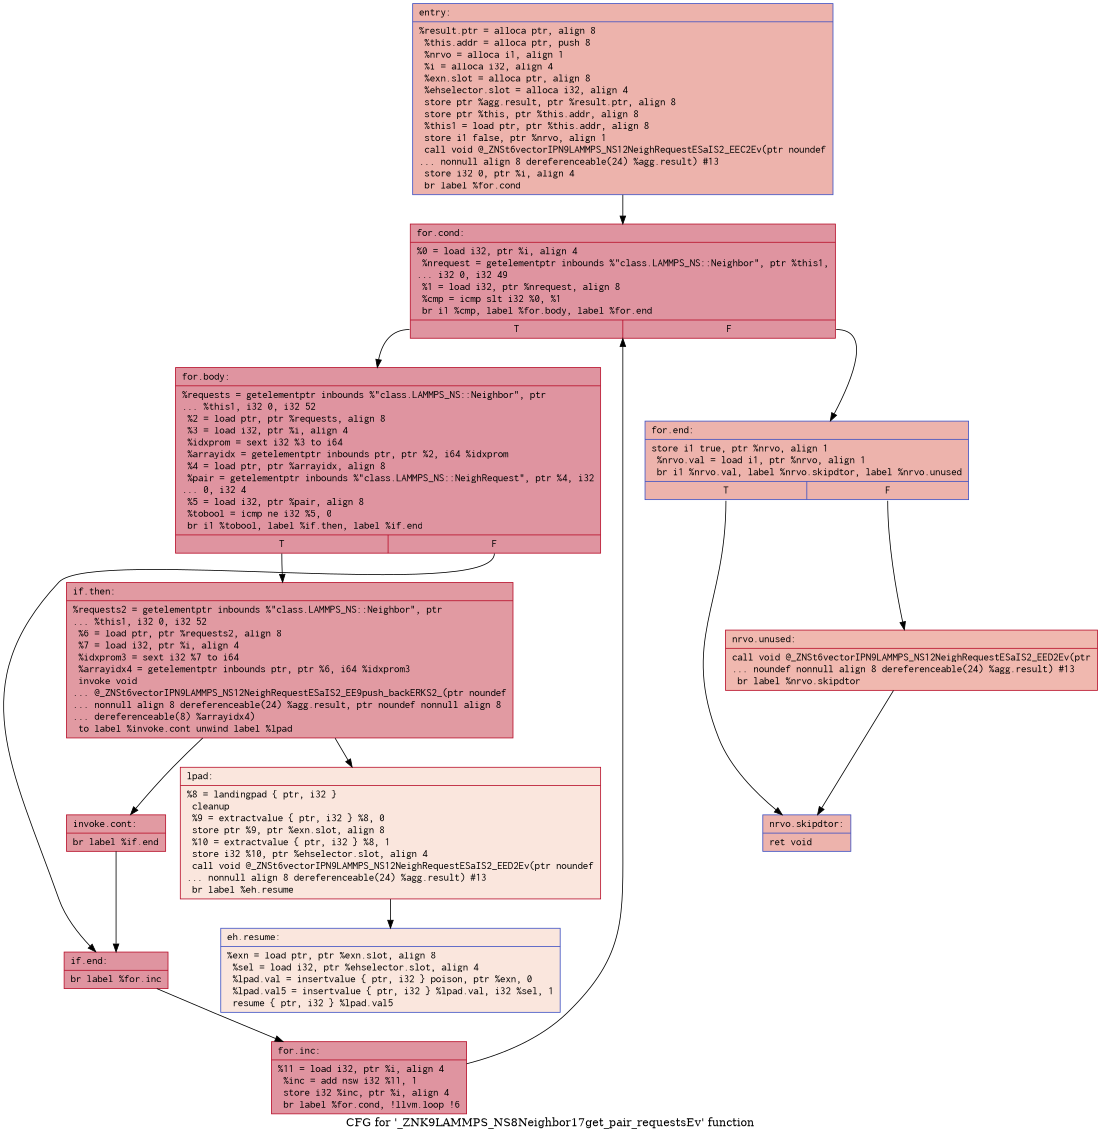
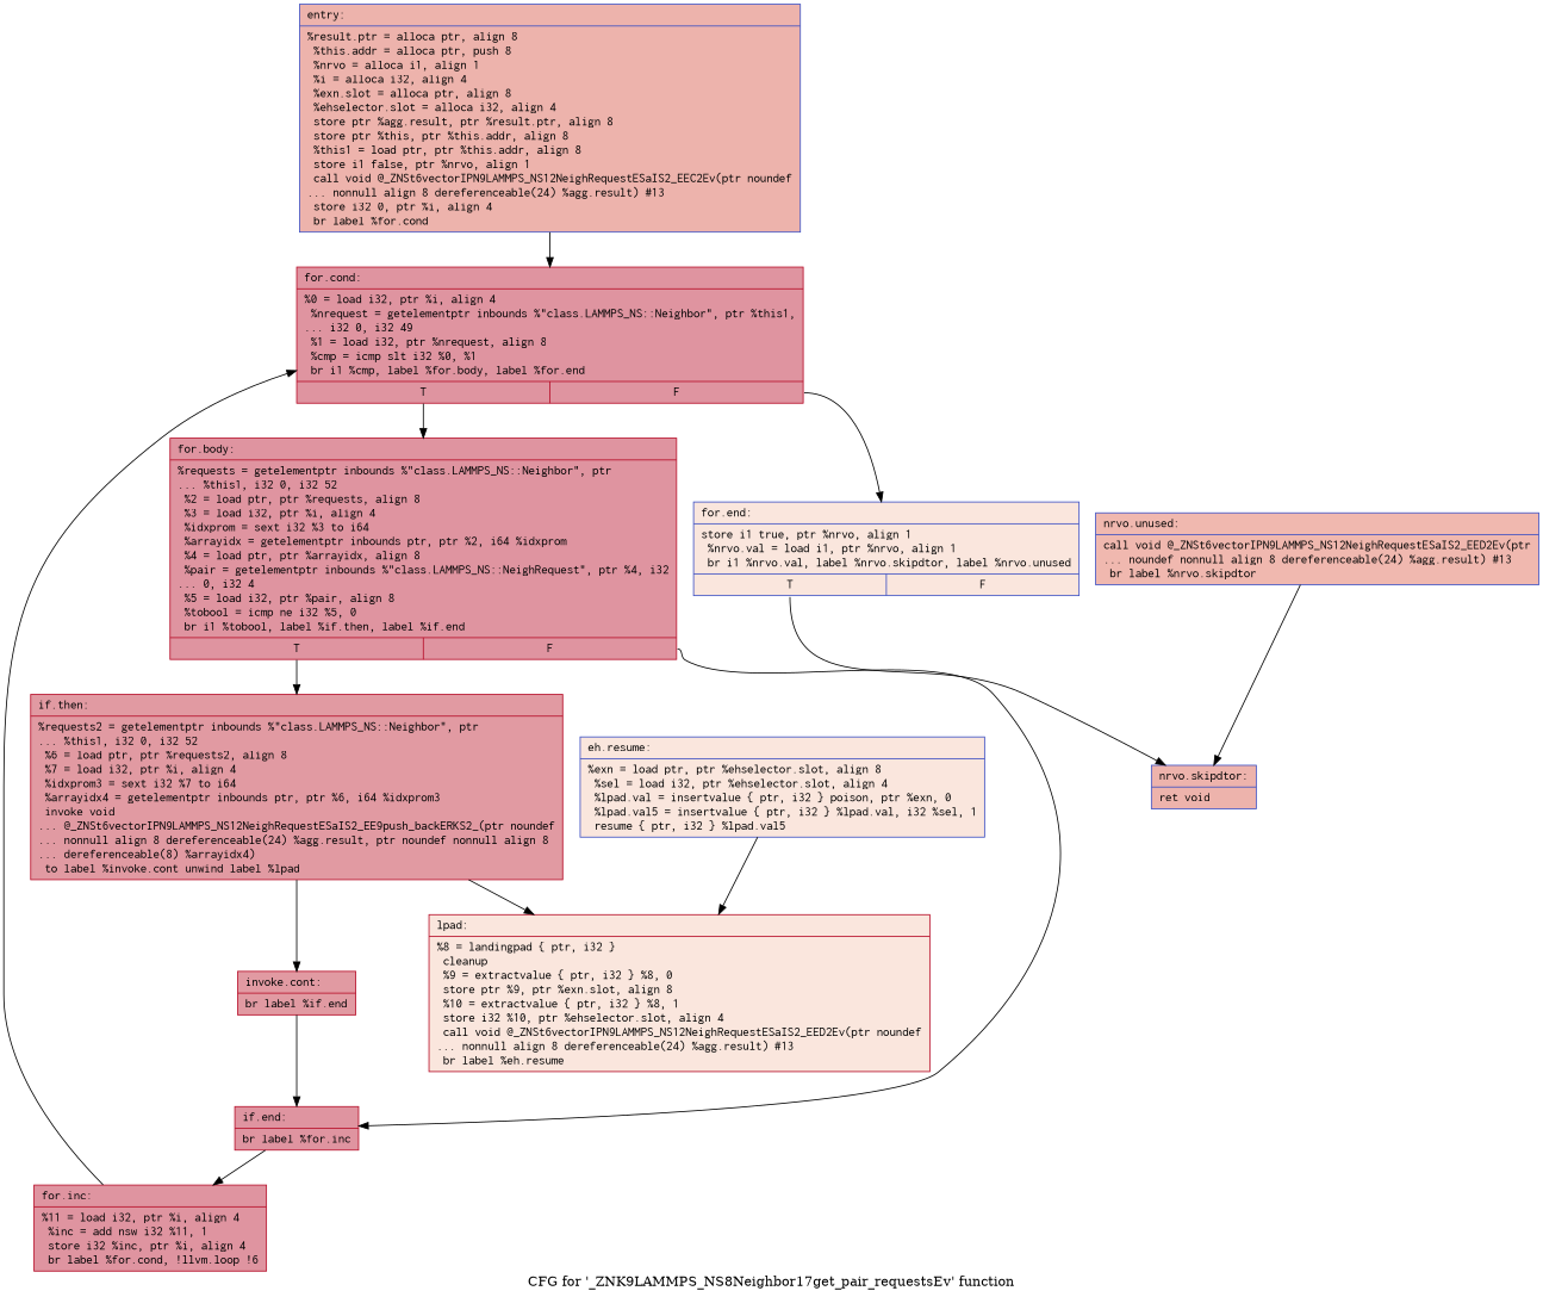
  digraph {
    label="CFG for '_ZNK9LAMMPS_NS8Neighbor17get_pair_requestsEv' function"
    node [color="#b70d28ff" fillcolor="#b70d2870" fontname=Courier shape=record style=filled]
    n1 [color="#3d50c3ff" fillcolor="#d6524470" label="{entry:\l|  %result.ptr = alloca ptr, align 8\l  %this.addr = alloca ptr, push 8\l  %nrvo = alloca i1, align 1\l  %i = alloca i32, align 4\l  %exn.slot = alloca ptr, align 8\l  %ehselector.slot = alloca i32, align 4\l  store ptr %agg.result, ptr %result.ptr, align 8\l  store ptr %this, ptr %this.addr, align 8\l  %this1 = load ptr, ptr %this.addr, align 8\l  store i1 false, ptr %nrvo, align 1\l  call void @_ZNSt6vectorIPN9LAMMPS_NS12NeighRequestESaIS2_EEC2Ev(ptr noundef\l... nonnull align 8 dereferenceable(24) %agg.result) #13\l  store i32 0, ptr %i, align 4\l  br label %for.cond\l}"]
    n2 [label="{for.cond:\l|  %0 = load i32, ptr %i, align 4\l  %nrequest = getelementptr inbounds %\"class.LAMMPS_NS::Neighbor\", ptr %this1,\l... i32 0, i32 49\l  %1 = load i32, ptr %nrequest, align 8\l  %cmp = icmp slt i32 %0, %1\l  br i1 %cmp, label %for.body, label %for.end\l|{<s0>T|<s1>F}}"]
    n3 [label="{for.body:\l|  %requests = getelementptr inbounds %\"class.LAMMPS_NS::Neighbor\", ptr\l... %this1, i32 0, i32 52\l  %2 = load ptr, ptr %requests, align 8\l  %3 = load i32, ptr %i, align 4\l  %idxprom = sext i32 %3 to i64\l  %arrayidx = getelementptr inbounds ptr, ptr %2, i64 %idxprom\l  %4 = load ptr, ptr %arrayidx, align 8\l  %pair = getelementptr inbounds %\"class.LAMMPS_NS::NeighRequest\", ptr %4, i32\l... 0, i32 4\l  %5 = load i32, ptr %pair, align 8\l  %tobool = icmp ne i32 %5, 0\l  br i1 %tobool, label %if.then, label %if.end\l|{<s0>T|<s1>F}}"]
-   n4 [color="#3d50c3ff" fillcolor="#d6524470" label="{for.end:\l|  store i1 true, ptr %nrvo, align 1\l  %nrvo.val = load i1, ptr %nrvo, align 1\l  br i1 %nrvo.val, label %nrvo.skipdtor, label %nrvo.unused\l|{<s0>T|<s1>F}}"]
+   n4 [color="#3d50c3ff" fillcolor="#f3c7b170" label="{for.end:\l|  store i1 true, ptr %nrvo, align 1\l  %nrvo.val = load i1, ptr %nrvo, align 1\l  br i1 %nrvo.val, label %nrvo.skipdtor, label %nrvo.unused\l|{<s0>T|<s1>F}}"]
    n5 [fillcolor="#bb1b2c70" label="{if.then:\l|  %requests2 = getelementptr inbounds %\"class.LAMMPS_NS::Neighbor\", ptr\l... %this1, i32 0, i32 52\l  %6 = load ptr, ptr %requests2, align 8\l  %7 = load i32, ptr %i, align 4\l  %idxprom3 = sext i32 %7 to i64\l  %arrayidx4 = getelementptr inbounds ptr, ptr %6, i64 %idxprom3\l  invoke void\l... @_ZNSt6vectorIPN9LAMMPS_NS12NeighRequestESaIS2_EE9push_backERKS2_(ptr noundef\l... nonnull align 8 dereferenceable(24) %agg.result, ptr noundef nonnull align 8\l... dereferenceable(8) %arrayidx4)\l          to label %invoke.cont unwind label %lpad\l}"]
    n6 [label="{if.end:\l|  br label %for.inc\l}"]
    n7 [color="#3d50c3ff" fillcolor="#d6524470" label="{nrvo.skipdtor:\l|  ret void\l}"]
-   n8 [fillcolor="#dc5d4a70" label="{nrvo.unused:\l|  call void @_ZNSt6vectorIPN9LAMMPS_NS12NeighRequestESaIS2_EED2Ev(ptr\l... noundef nonnull align 8 dereferenceable(24) %agg.result) #13\l  br label %nrvo.skipdtor\l}"]
+   n8 [color="#3d50c3ff" fillcolor="#dc5d4a70" label="{nrvo.unused:\l|  call void @_ZNSt6vectorIPN9LAMMPS_NS12NeighRequestESaIS2_EED2Ev(ptr\l... noundef nonnull align 8 dereferenceable(24) %agg.result) #13\l  br label %nrvo.skipdtor\l}"]
    n9 [fillcolor="#bb1b2c70" label="{invoke.cont:\l|  br label %if.end\l}"]
    n10 [fillcolor="#f3c7b170" label="{lpad:\l|  %8 = landingpad \{ ptr, i32 \}\l          cleanup\l  %9 = extractvalue \{ ptr, i32 \} %8, 0\l  store ptr %9, ptr %exn.slot, align 8\l  %10 = extractvalue \{ ptr, i32 \} %8, 1\l  store i32 %10, ptr %ehselector.slot, align 4\l  call void @_ZNSt6vectorIPN9LAMMPS_NS12NeighRequestESaIS2_EED2Ev(ptr noundef\l... nonnull align 8 dereferenceable(24) %agg.result) #13\l  br label %eh.resume\l}"]
    n11 [label="{for.inc:\l|  %11 = load i32, ptr %i, align 4\l  %inc = add nsw i32 %11, 1\l  store i32 %inc, ptr %i, align 4\l  br label %for.cond, !llvm.loop !6\l}"]
-   n12 [color="#3d50c3ff" fillcolor="#f3c7b170" label="{eh.resume:\l|  %exn = load ptr, ptr %exn.slot, align 8\l  %sel = load i32, ptr %ehselector.slot, align 4\l  %lpad.val = insertvalue \{ ptr, i32 \} poison, ptr %exn, 0\l  %lpad.val5 = insertvalue \{ ptr, i32 \} %lpad.val, i32 %sel, 1\l  resume \{ ptr, i32 \} %lpad.val5\l}"]
+   n12 [color="#3d50c3ff" fillcolor="#f3c7b170" label="{eh.resume:\l|  %exn = load ptr, ptr %ehselector.slot, align 8\l  %sel = load i32, ptr %ehselector.slot, align 4\l  %lpad.val = insertvalue \{ ptr, i32 \} poison, ptr %exn, 0\l  %lpad.val5 = insertvalue \{ ptr, i32 \} %lpad.val, i32 %sel, 1\l  resume \{ ptr, i32 \} %lpad.val5\l}"]
    n1 -> n2
    n2 -> n3 [tailport=s0]
    n2 -> n4 [tailport=s1]
    n3 -> n5 [tailport=s0]
    n3 -> n6 [tailport=s1]
    n4 -> n7 [tailport=s0]
-   n4 -> n8 [tailport=s1]
    n5 -> n9
    n5 -> n10
    n6 -> n11
    n8 -> n7
    n9 -> n6
-   n10 -> n12
+   n12 -> n10
    n11 -> n2
  }
